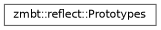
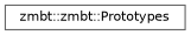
  digraph {
    rankdir=LR
-   n1 [color=grey40 fillcolor=white fontname=Helvetica fontsize=10 height=0.2 label="zmbt::reflect::Prototypes" shape=box style=filled width=0.4]
+   n1 [color=grey40 fillcolor=white fontname=Helvetica fontsize=10 height=0.2 label="zmbt::zmbt::Prototypes" shape=box style=filled width=0.4]
  }
